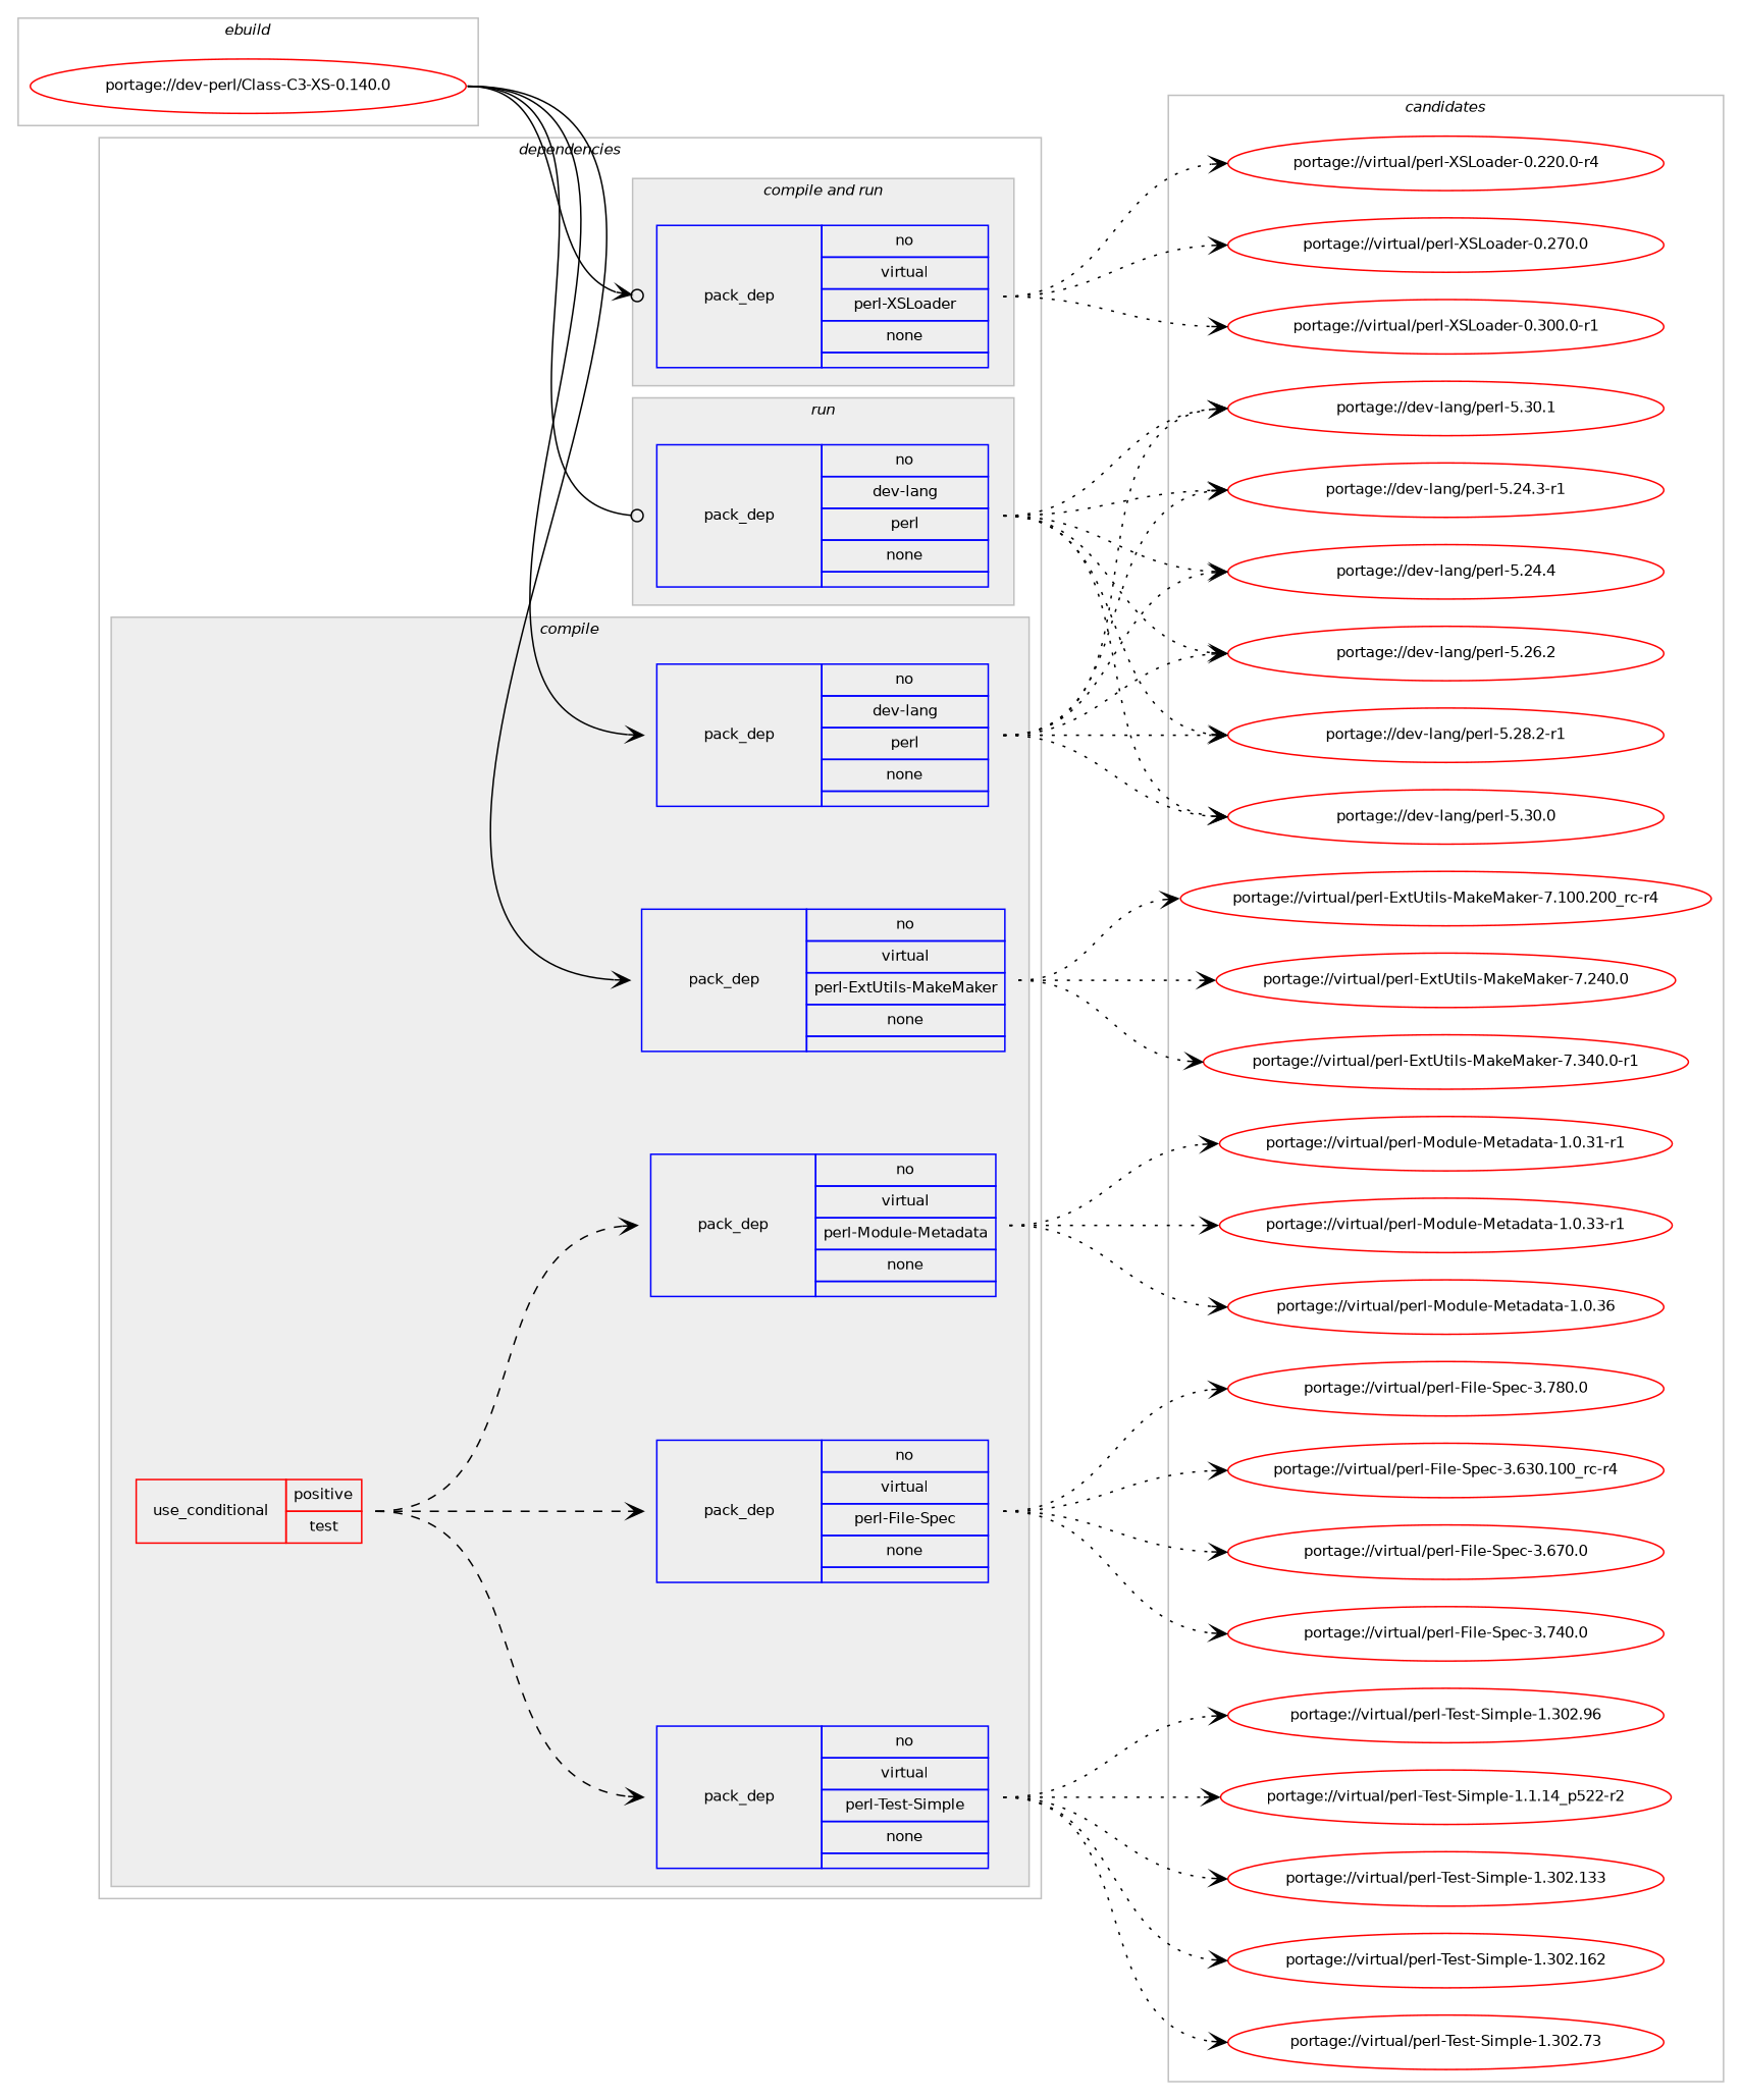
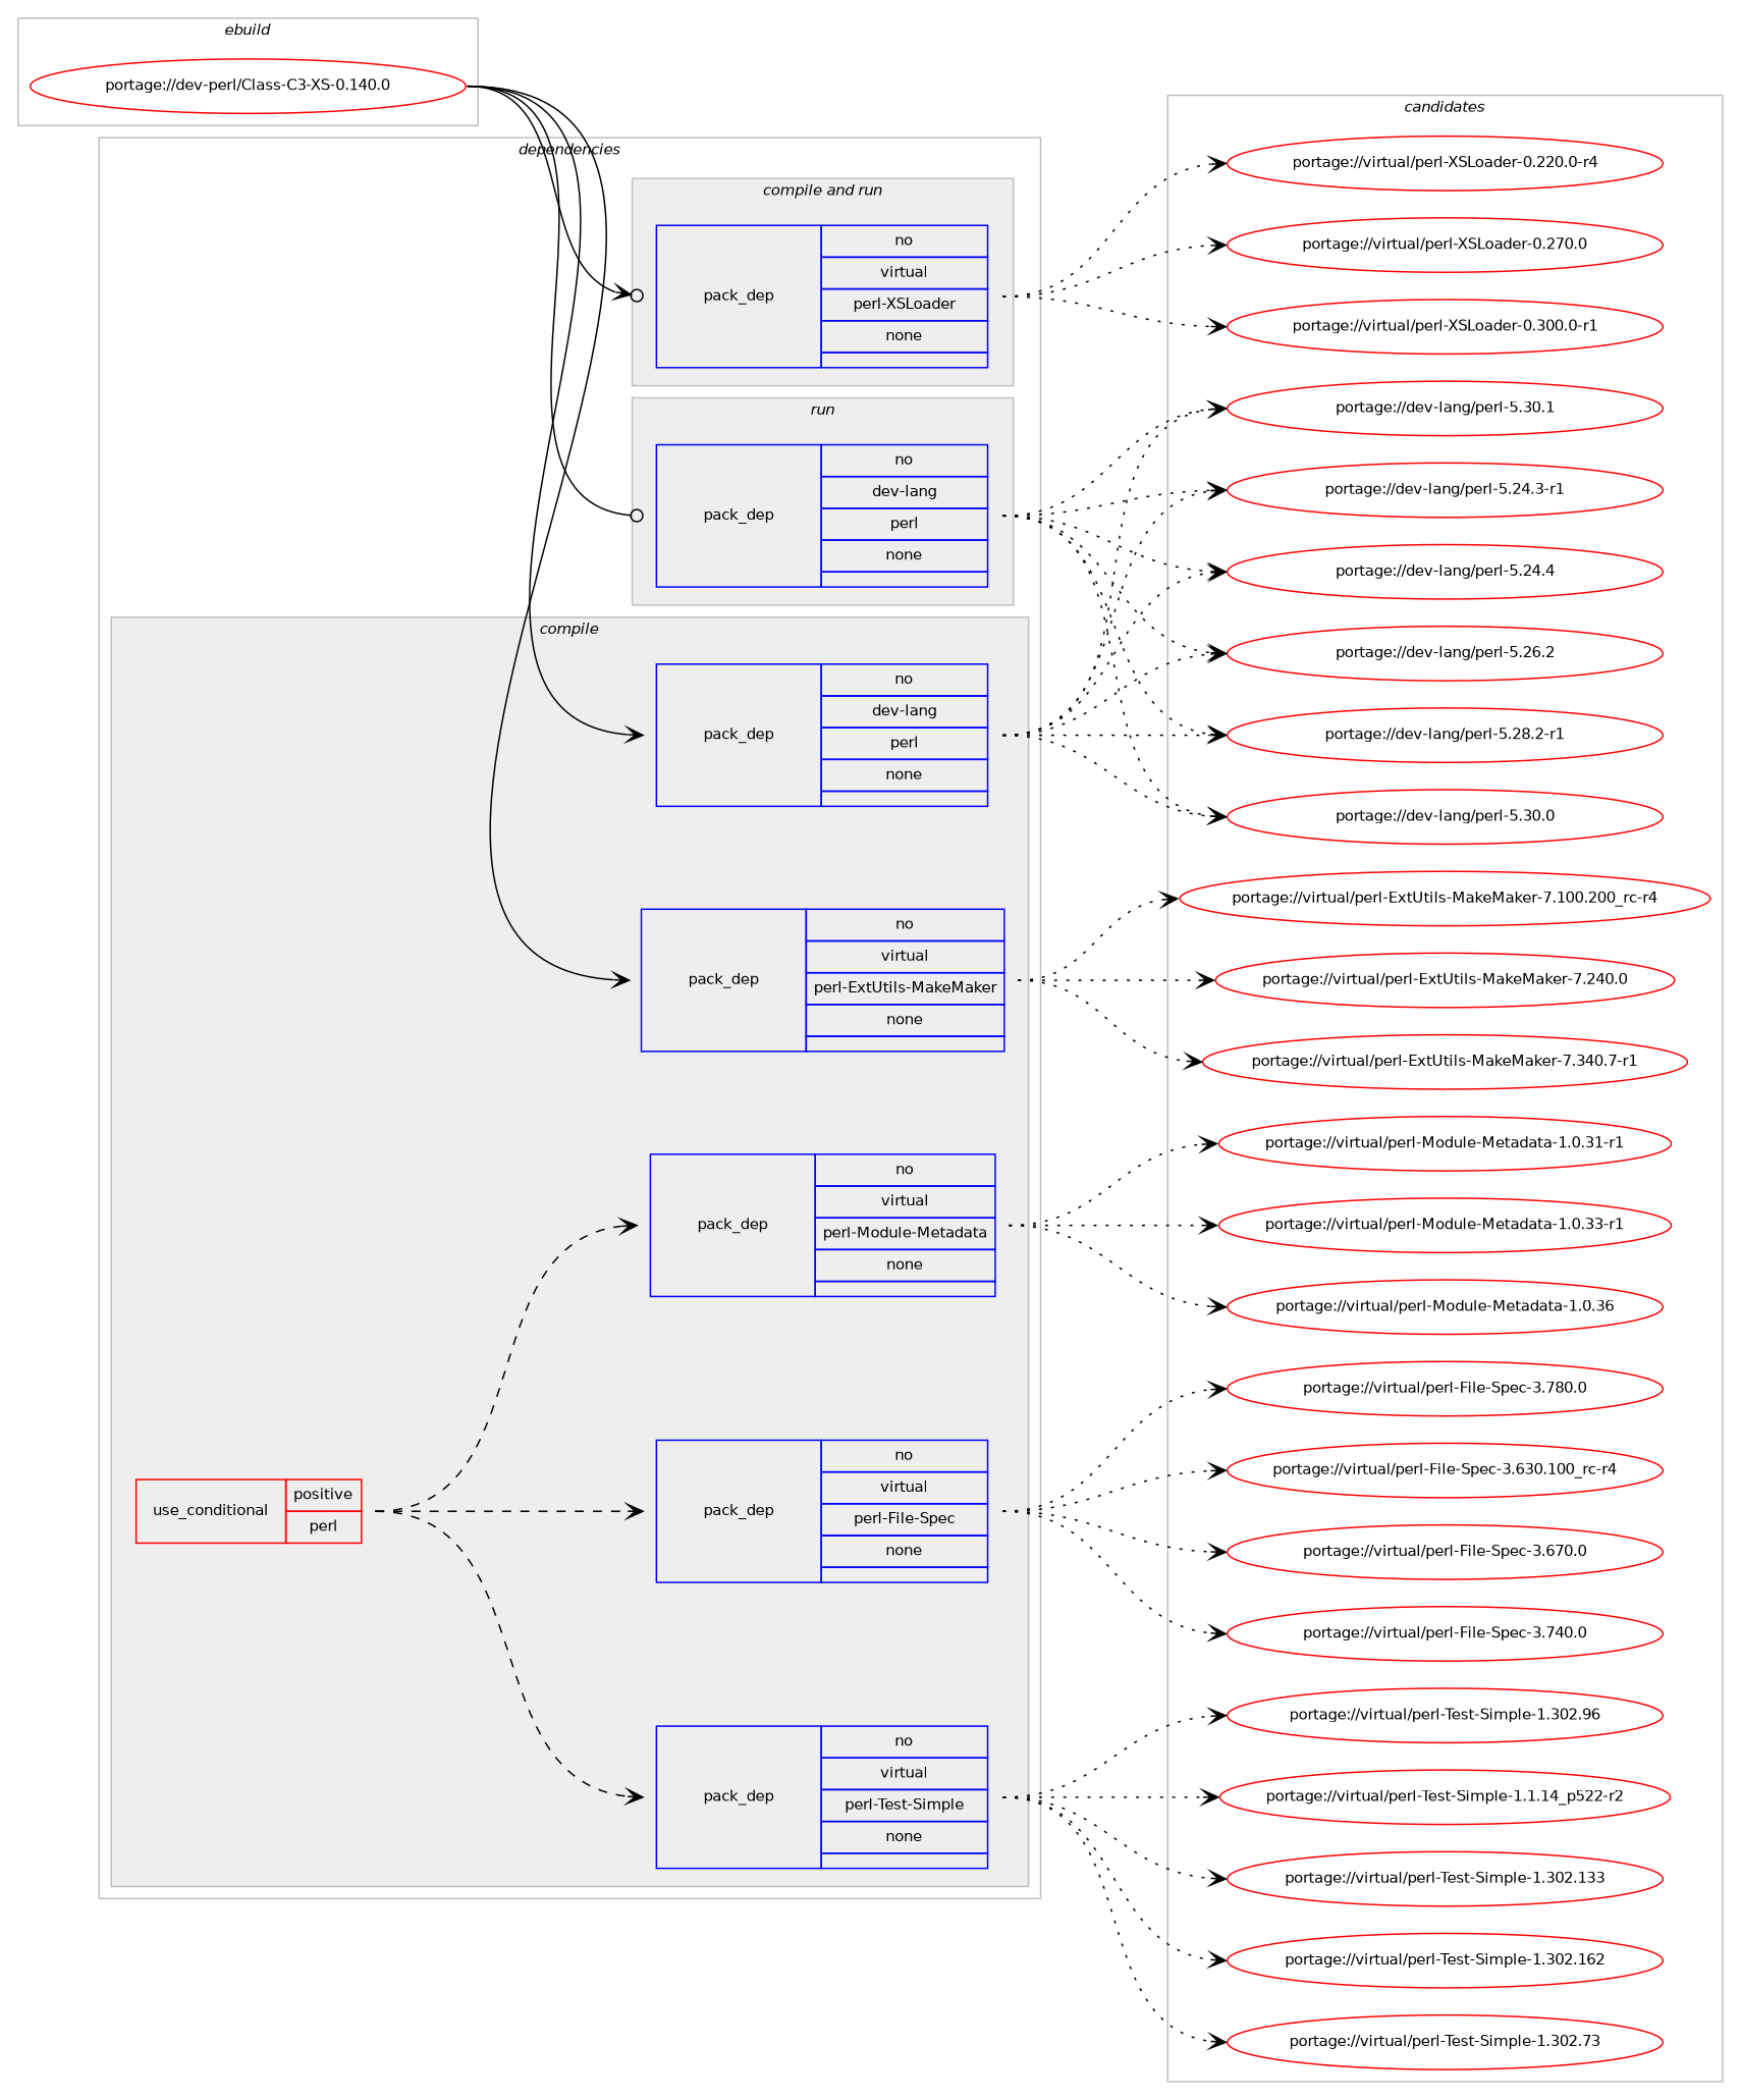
  digraph {
    compound=true
    concentrate=true
    fontname=Helvetica
    fontsize=10
    newrank=true
    rankdir=LR
    ranksep=1.5
    node [color=red fontname=Helvetica fontsize=10]
    edge [arrowhead=vee headport=w style=dotted tailport=e weight=100]
    n1 [label="portage://dev-perl/Class-C3-XS-0.140.0" width=4]
    n2 [color=blue label=<<TABLE BORDER="0" CELLBORDER="1" CELLSPACING="0" CELLPADDING="4" WIDTH="220"><TR><TD ROWSPAN="6" CELLPADDING="30">pack_dep</TD></TR><TR><TD WIDTH="110">no</TD></TR><TR><TD>virtual</TD></TR><TR><TD>perl-File-Spec</TD></TR><TR><TD>none</TD></TR><TR><TD></TD></TR></TABLE>> shape=none]
    n3 [color=blue label=<<TABLE BORDER="0" CELLBORDER="1" CELLSPACING="0" CELLPADDING="4" WIDTH="220"><TR><TD ROWSPAN="6" CELLPADDING="30">pack_dep</TD></TR><TR><TD WIDTH="110">no</TD></TR><TR><TD>virtual</TD></TR><TR><TD>perl-Module-Metadata</TD></TR><TR><TD>none</TD></TR><TR><TD></TD></TR></TABLE>> shape=none]
    n4 [color=blue label=<<TABLE BORDER="0" CELLBORDER="1" CELLSPACING="0" CELLPADDING="4" WIDTH="220"><TR><TD ROWSPAN="6" CELLPADDING="30">pack_dep</TD></TR><TR><TD WIDTH="110">no</TD></TR><TR><TD>virtual</TD></TR><TR><TD>perl-Test-Simple</TD></TR><TR><TD>none</TD></TR><TR><TD></TD></TR></TABLE>> shape=none]
-   n5 [label=<<TABLE BORDER="0" CELLBORDER="1" CELLSPACING="0" CELLPADDING="4"><TR><TD ROWSPAN="3" CELLPADDING="10">use_conditional</TD></TR><TR><TD>positive</TD></TR><TR><TD>test</TD></TR></TABLE>> shape=none]
+   n5 [label=<<TABLE BORDER="0" CELLBORDER="1" CELLSPACING="0" CELLPADDING="4"><TR><TD ROWSPAN="3" CELLPADDING="10">use_conditional</TD></TR><TR><TD>positive</TD></TR><TR><TD>perl</TD></TR></TABLE>> shape=none]
    n6 [color=blue label=<<TABLE BORDER="0" CELLBORDER="1" CELLSPACING="0" CELLPADDING="4" WIDTH="220"><TR><TD ROWSPAN="6" CELLPADDING="30">pack_dep</TD></TR><TR><TD WIDTH="110">no</TD></TR><TR><TD>dev-lang</TD></TR><TR><TD>perl</TD></TR><TR><TD>none</TD></TR><TR><TD></TD></TR></TABLE>> shape=none]
    n7 [color=blue label=<<TABLE BORDER="0" CELLBORDER="1" CELLSPACING="0" CELLPADDING="4" WIDTH="220"><TR><TD ROWSPAN="6" CELLPADDING="30">pack_dep</TD></TR><TR><TD WIDTH="110">no</TD></TR><TR><TD>virtual</TD></TR><TR><TD>perl-ExtUtils-MakeMaker</TD></TR><TR><TD>none</TD></TR><TR><TD></TD></TR></TABLE>> shape=none]
    n8 [color=blue label=<<TABLE BORDER="0" CELLBORDER="1" CELLSPACING="0" CELLPADDING="4" WIDTH="220"><TR><TD ROWSPAN="6" CELLPADDING="30">pack_dep</TD></TR><TR><TD WIDTH="110">no</TD></TR><TR><TD>virtual</TD></TR><TR><TD>perl-XSLoader</TD></TR><TR><TD>none</TD></TR><TR><TD></TD></TR></TABLE>> shape=none]
    n9 [color=blue label=<<TABLE BORDER="0" CELLBORDER="1" CELLSPACING="0" CELLPADDING="4" WIDTH="220"><TR><TD ROWSPAN="6" CELLPADDING="30">pack_dep</TD></TR><TR><TD WIDTH="110">no</TD></TR><TR><TD>dev-lang</TD></TR><TR><TD>perl</TD></TR><TR><TD>none</TD></TR><TR><TD></TD></TR></TABLE>> shape=none]
    n10 [label="portage://virtual/perl-File-Spec-3.630.100_rc-r4" width=4]
    n11 [label="portage://virtual/perl-File-Spec-3.670.0" width=4]
    n12 [label="portage://virtual/perl-File-Spec-3.740.0" width=4]
    n13 [label="portage://virtual/perl-File-Spec-3.780.0" width=4]
    n14 [label="portage://virtual/perl-Module-Metadata-1.0.31-r1" width=4]
    n15 [label="portage://virtual/perl-Module-Metadata-1.0.33-r1" width=4]
    n16 [label="portage://virtual/perl-Module-Metadata-1.0.36" width=4]
    n17 [label="portage://virtual/perl-Test-Simple-1.1.14_p522-r2" width=4]
    n18 [label="portage://virtual/perl-Test-Simple-1.302.133" width=4]
    n19 [label="portage://virtual/perl-Test-Simple-1.302.162" width=4]
    n20 [label="portage://virtual/perl-Test-Simple-1.302.73" width=4]
    n21 [label="portage://virtual/perl-Test-Simple-1.302.96" width=4]
    n22 [label="portage://dev-lang/perl-5.24.3-r1" width=4]
    n23 [label="portage://dev-lang/perl-5.24.4" width=4]
    n24 [label="portage://dev-lang/perl-5.26.2" width=4]
    n25 [label="portage://dev-lang/perl-5.28.2-r1" width=4]
    n26 [label="portage://dev-lang/perl-5.30.0" width=4]
    n27 [label="portage://dev-lang/perl-5.30.1" width=4]
    n28 [label="portage://virtual/perl-ExtUtils-MakeMaker-7.100.200_rc-r4" width=4]
    n29 [label="portage://virtual/perl-ExtUtils-MakeMaker-7.240.0" width=4]
-   n30 [label="portage://virtual/perl-ExtUtils-MakeMaker-7.340.0-r1" width=4]
+   n30 [label="portage://virtual/perl-ExtUtils-MakeMaker-7.340.7-r1" width=4]
    n31 [label="portage://virtual/perl-XSLoader-0.220.0-r4" width=4]
    n32 [label="portage://virtual/perl-XSLoader-0.270.0" width=4]
    n33 [label="portage://virtual/perl-XSLoader-0.300.0-r1" width=4]
    subgraph cluster_1 {
      color=gray
      label=<<i>ebuild</i>>
      rank=same
      n1
    }
    subgraph cluster_2 {
      color=gray
      label=<<i>dependencies</i>>
      subgraph cluster_3 {
        color=gray
        fillcolor="#eeeeee"
        label=<<i>compile</i>>
        style=filled
        subgraph sub_4 {
          color=gray
          fillcolor="#eeeeee"
          label=<<i>compile</i>>
          style=filled
          n5
          subgraph sub_5 {
            color=gray
            fillcolor="#eeeeee"
            label=<<i>compile</i>>
            style=filled
            n2
          }
          subgraph sub_6 {
            color=gray
            fillcolor="#eeeeee"
            label=<<i>compile</i>>
            style=filled
            n3
          }
          subgraph sub_7 {
            color=gray
            fillcolor="#eeeeee"
            label=<<i>compile</i>>
            style=filled
            n4
          }
        }
        subgraph sub_8 {
          color=gray
          fillcolor="#eeeeee"
          label=<<i>compile</i>>
          style=filled
          n6
        }
        subgraph sub_9 {
          color=gray
          fillcolor="#eeeeee"
          label=<<i>compile</i>>
          style=filled
          n7
        }
      }
      subgraph cluster_10 {
        color=gray
        fillcolor="#eeeeee"
        label=<<i>compile and run</i>>
        style=filled
        subgraph sub_11 {
          color=gray
          fillcolor="#eeeeee"
          label=<<i>compile and run</i>>
          style=filled
          n8
        }
      }
      subgraph cluster_12 {
        color=gray
        fillcolor="#eeeeee"
        label=<<i>run</i>>
        style=filled
        subgraph sub_13 {
          color=gray
          fillcolor="#eeeeee"
          label=<<i>run</i>>
          style=filled
          n9
        }
      }
    }
    subgraph cluster_14 {
      color=gray
      label=<<i>candidates</i>>
      rank=same
      subgraph sub_15 {
        color=black
        label=<<i>candidates</i>>
        nodesep=1
        rank=same
        n10
        n11
        n12
        n13
      }
      subgraph sub_16 {
        color=black
        label=<<i>candidates</i>>
        nodesep=1
        rank=same
        n14
        n15
        n16
      }
      subgraph sub_17 {
        color=black
        label=<<i>candidates</i>>
        nodesep=1
        rank=same
        n17
        n18
        n19
        n20
        n21
      }
      subgraph sub_18 {
        color=black
        label=<<i>candidates</i>>
        nodesep=1
        rank=same
        n22
        n23
        n24
        n25
        n26
        n27
      }
      subgraph sub_19 {
        color=black
        label=<<i>candidates</i>>
        nodesep=1
        rank=same
        n28
        n29
        n30
      }
      subgraph sub_20 {
        color=black
        label=<<i>candidates</i>>
        nodesep=1
        rank=same
        n31
        n32
        n33
      }
      subgraph sub_21 {
        color=black
        label=<<i>candidates</i>>
        nodesep=1
        rank=same
        n22
        n23
        n24
        n25
        n26
        n27
      }
    }
    n1 -> n6 [style=solid weight=20]
    n1 -> n7 [style=solid weight=20]
    n1 -> n8 [arrowhead=odotvee style=solid weight=20]
    n1 -> n9 [arrowhead=odot style=solid weight=20]
    n2 -> n10
    n2 -> n11
    n2 -> n12
    n2 -> n13
    n3 -> n14
    n3 -> n15
    n3 -> n16
    n4 -> n17
    n4 -> n18
    n4 -> n19
    n4 -> n20
    n4 -> n21
    n5 -> n2 [style=dashed weight=20]
    n5 -> n3 [style=dashed weight=20]
    n5 -> n4 [style=dashed weight=20]
    n6 -> n22
    n6 -> n23
    n6 -> n24
    n6 -> n25
    n6 -> n26
    n6 -> n27
    n7 -> n28
    n7 -> n29
    n7 -> n30
    n8 -> n31
    n8 -> n32
    n8 -> n33
    n9 -> n22
    n9 -> n23
    n9 -> n24
    n9 -> n25
    n9 -> n26
    n9 -> n27
  }
